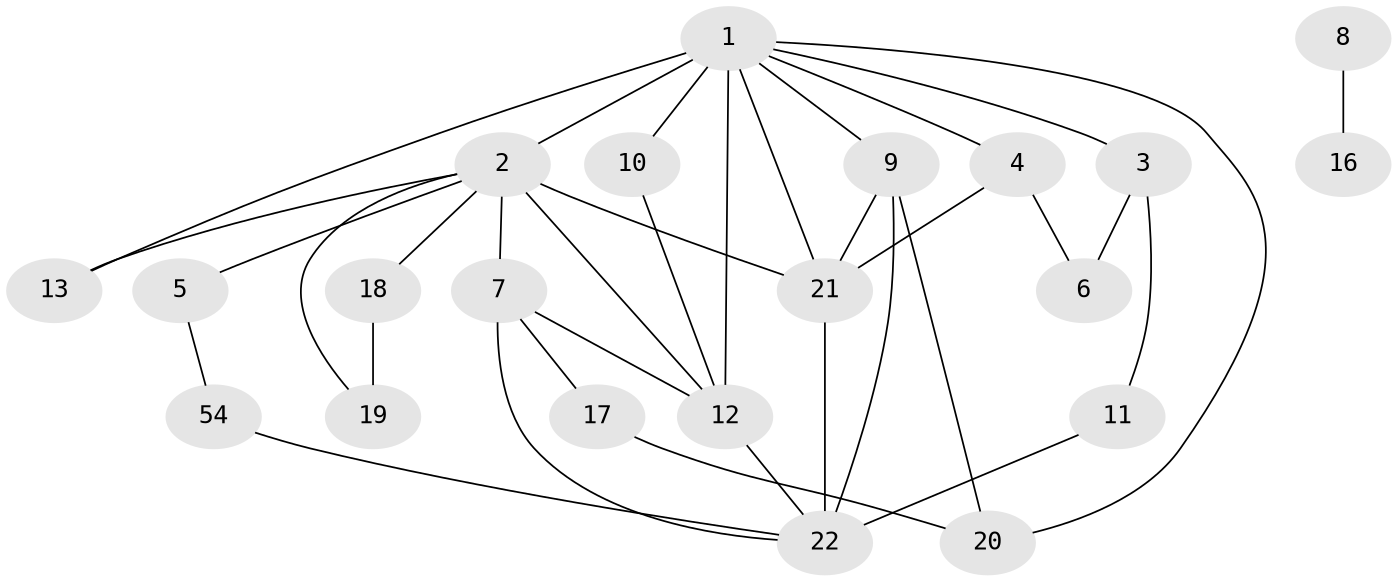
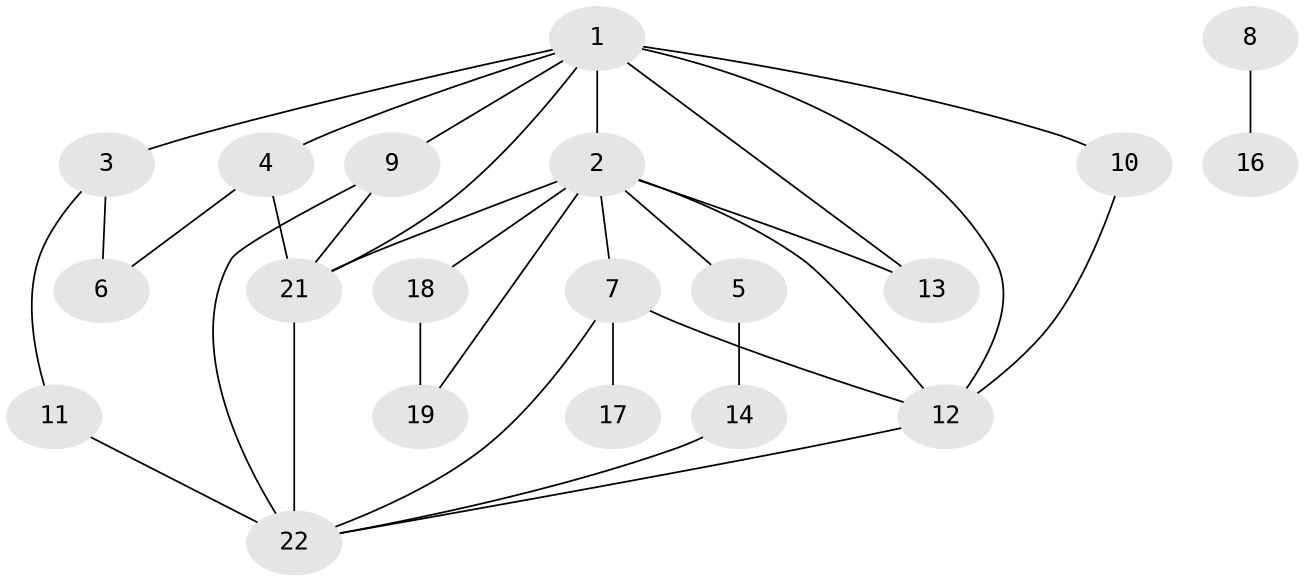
  graph {
    fontname="DejaVu Sans Mono"
    node [color=gray90 fontname="DejaVu Sans Mono" style=filled]
    edge [fontname="DejaVu Sans Mono" weight=1.0]
    1
    2
    3
    4
    9
    10
    12
    13
-   20
    21
    5
    7
    18
    19
    6
    11
    22
-   14 [label=54]
+   14
    17
    8
    16
    1 -- 2 [weight=3.0]
    1 -- 3 [weight=2.0]
    1 -- 4
    1 -- 9
    1 -- 10
    1 -- 12 [weight=2.0]
    1 -- 13
-   1 -- 20
    1 -- 21
    2 -- 12
    2 -- 13
    2 -- 21
    2 -- 5
    2 -- 7
    2 -- 18
    2 -- 19
    3 -- 6
    3 -- 11
    4 -- 21
    4 -- 6
-   9 -- 20
    9 -- 21
    9 -- 22
    10 -- 12
    12 -- 22
    21 -- 22 [weight=2.0]
    5 -- 14
    7 -- 12
    7 -- 22
    7 -- 17
    18 -- 19 [weight=2.0]
    11 -- 22
    14 -- 22
-   17 -- 20
    8 -- 16
  }
